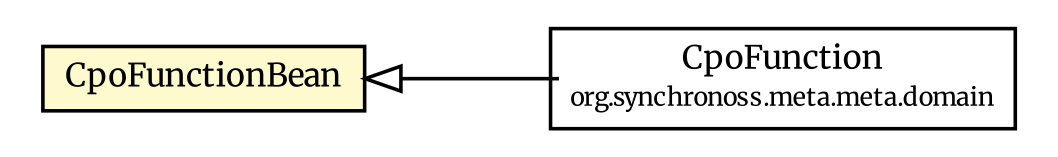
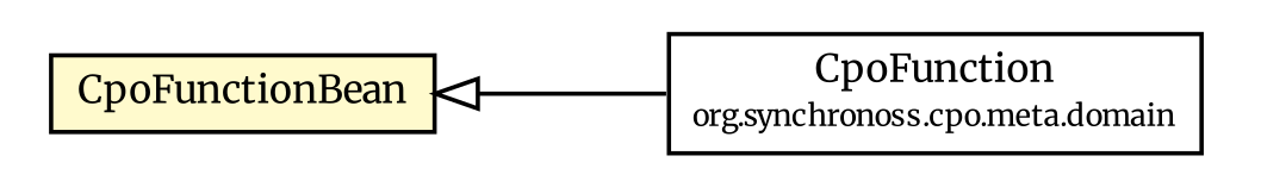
  digraph {
    rankdir=LR
    fontname=Merriweather
    node [fontcolor=black fontname=Merriweather fontsize=9.0 shape=plaintext]
    n1 [label=<<table border="0" cellborder="1" cellspacing="0" cellpadding="2" port="p" bgcolor="lemonChiffon" href="./CpoFunctionBean.html"> 		<tr><td><table border="0" cellspacing="0" cellpadding="1"> 			<tr><td> CpoFunctionBean </td></tr> 		</table></td></tr> 		</table>>]
-   n2 [label=<<table border="0" cellborder="1" cellspacing="0" cellpadding="2" port="p" href="../domain/CpoFunction.html"> 		<tr><td><table border="0" cellspacing="0" cellpadding="1"> 			<tr><td> CpoFunction </td></tr> 			<tr><td><font point-size="7.0"> org.synchronoss.meta.meta.domain </font></td></tr> 		</table></td></tr> 		</table>>]
+   n2 [label=<<table border="0" cellborder="1" cellspacing="0" cellpadding="2" port="p" href="../domain/CpoFunction.html"> 		<tr><td><table border="0" cellspacing="0" cellpadding="1"> 			<tr><td> CpoFunction </td></tr> 			<tr><td><font point-size="7.0"> org.synchronoss.cpo.meta.domain </font></td></tr> 		</table></td></tr> 		</table>>]
    n1 -> n2 [arrowtail=empty dir=back fontname=Merriweather fontsize=10 headport=p labelfontname=Helvetica labelfontsize=10 tailport=p]
  }
